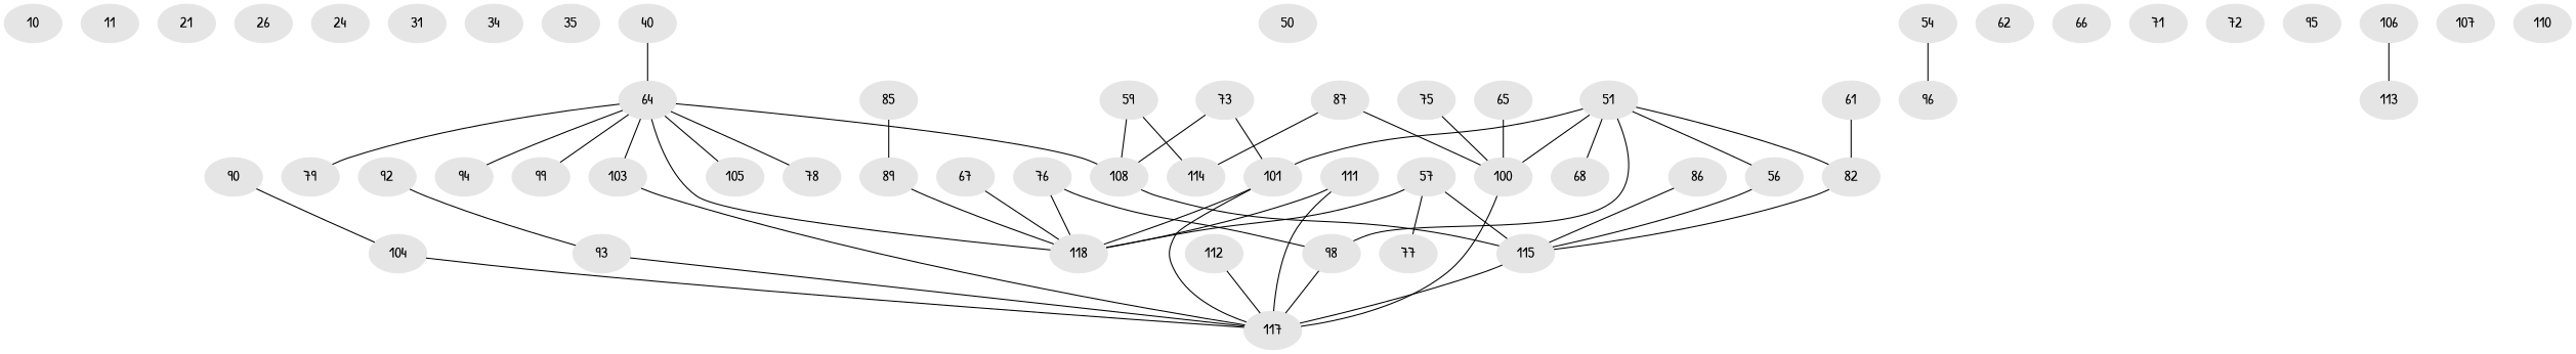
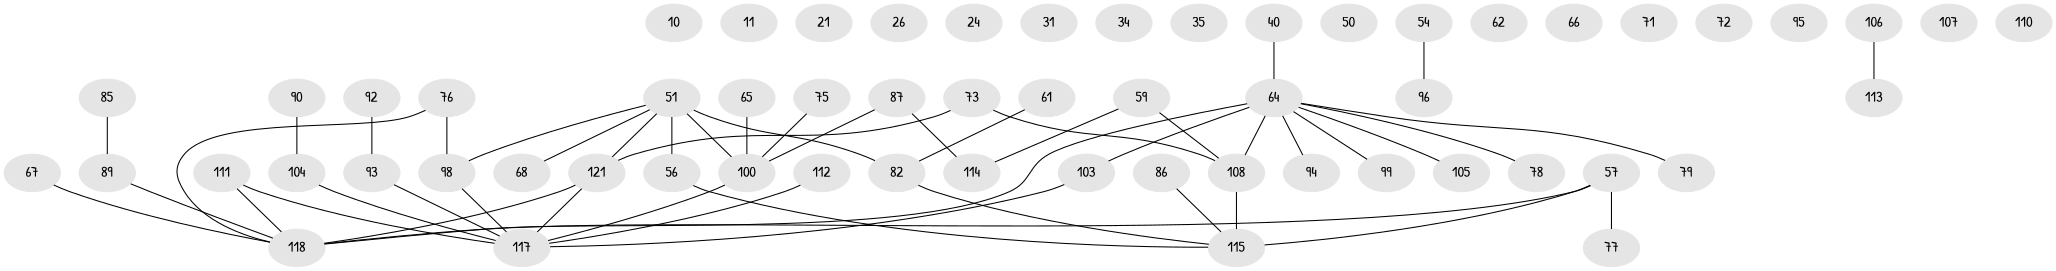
  graph {
    fontname="Patrick Hand"
    node [color=gray90 fontname="Patrick Hand" style=filled]
    edge [fontname="Patrick Hand"]
    10
    11
    21 [super="+7"]
    26
    n5 [label=24]
    31
    34
    35
    40 [super="+33+39"]
    64 [super="+55"]
    118 [super="+70"]
    108 [super="+46+83"]
    78
    79
    n15 [label=94]
    99
    103 [super="+88"]
    105
    50
    51 [super="+12+27"]
    56
    68 [super="+3"]
    82
    98 [super="+29+53+69"]
    100 [super="+45+94+81"]
-   101
+   101 [label=121]
    115 [super="+97+91"]
    117 [super="+63+15+6+109+102+116"]
    54
    96
    57 [super="+20+30+41+52"]
    77
    59
    114 [super="+24"]
    61
    62
    65 [super="+5"]
    66
    67 [super="+18"]
    71
    72
    73
    75
    76
    89 [super="+80"]
    85
    86
    87
    90
    104
    92
    93
    95
    113 [super="+2+23"]
    106
    107
    110
    111 [super="+8+47"]
    112
    40 -- 64
    64 -- 118
    64 -- 108 [weight=2]
    64 -- 78
    64 -- 79
    64 -- n15
    64 -- 99
    64 -- 103 [weight=2]
    64 -- 105
    108 -- 115 [weight=4]
    103 -- 117
    51 -- 56 [weight=2]
    51 -- 68
    51 -- 82
    51 -- 98
    51 -- 100 [weight=2]
    51 -- 101
    56 -- 115
    82 -- 115
    98 -- 117 [weight=2]
    100 -- 117
    101 -- 118 [weight=2]
    101 -- 117 [weight=2]
-   115 -- 117 [weight=3]
    54 -- 96
    57 -- 118
    57 -- 115
    57 -- 77
    59 -- 108
    59 -- 114
    61 -- 82
    65 -- 100
    67 -- 118
    73 -- 108
    73 -- 101
    75 -- 100
    76 -- 118
    76 -- 98
    89 -- 118
    85 -- 89
    86 -- 115
    87 -- 100
    87 -- 114
    90 -- 104
    104 -- 117
    92 -- 93
    93 -- 117
    106 -- 113
    111 -- 118
    111 -- 117
    112 -- 117
  }
